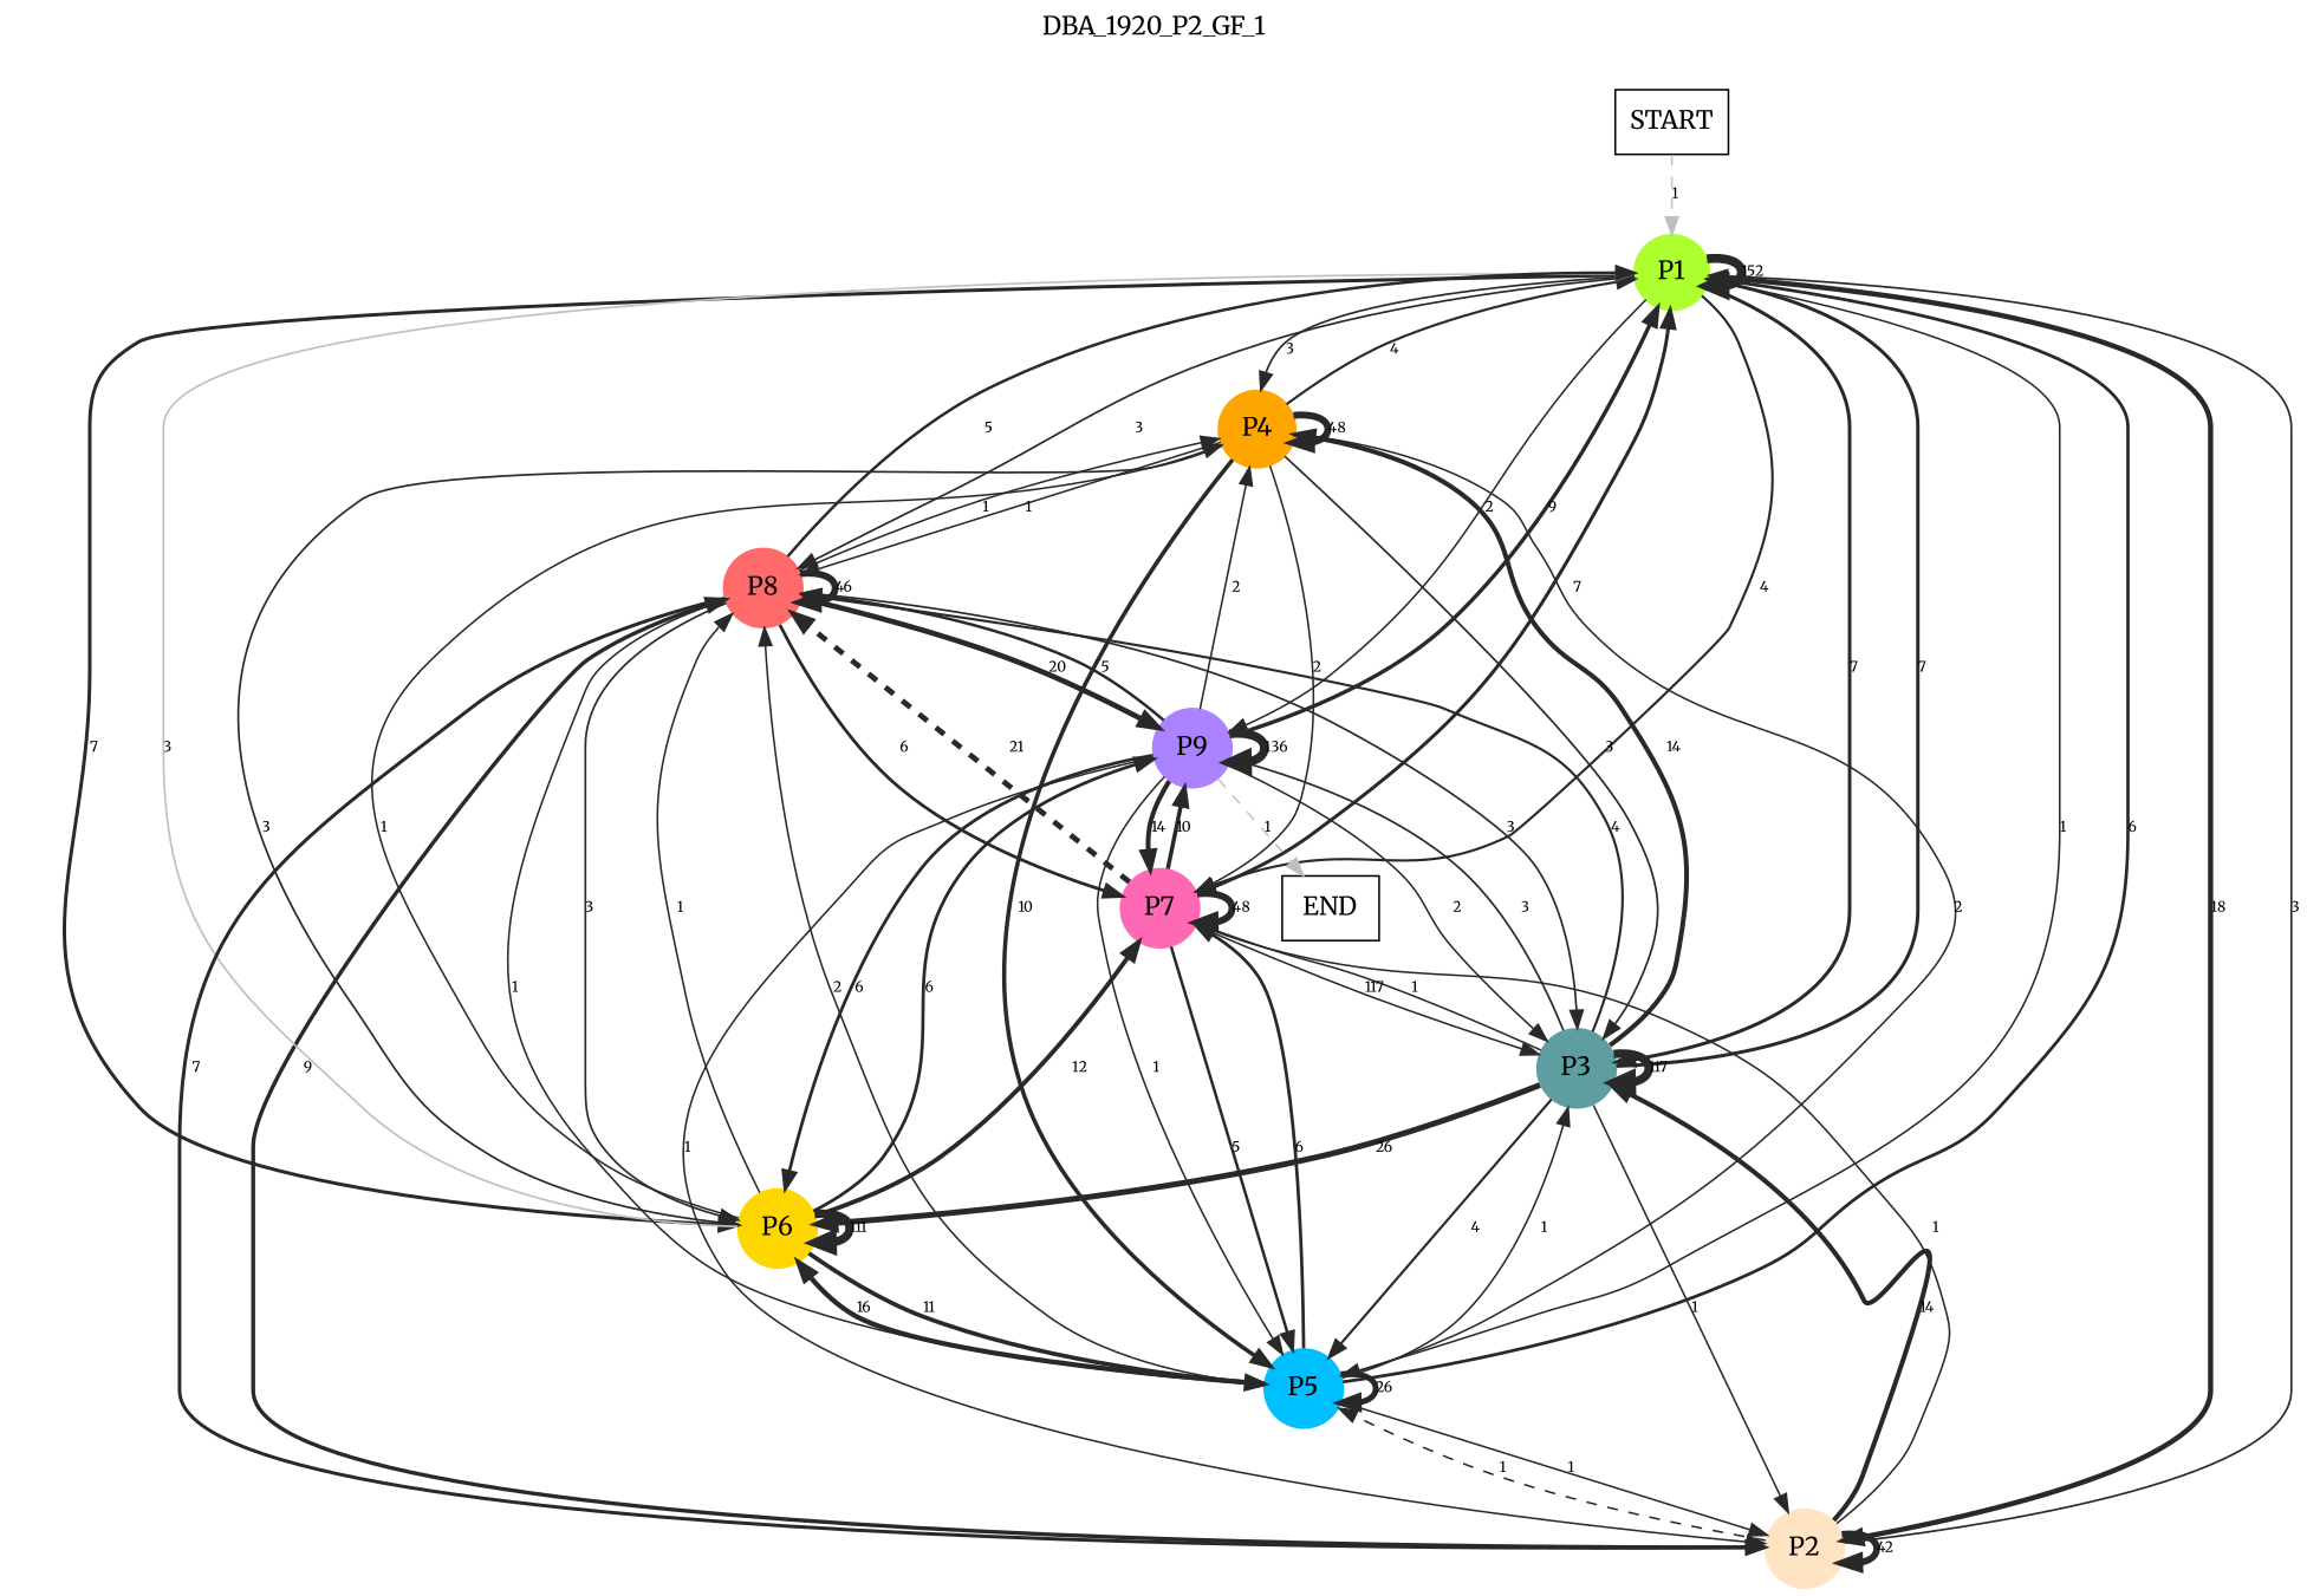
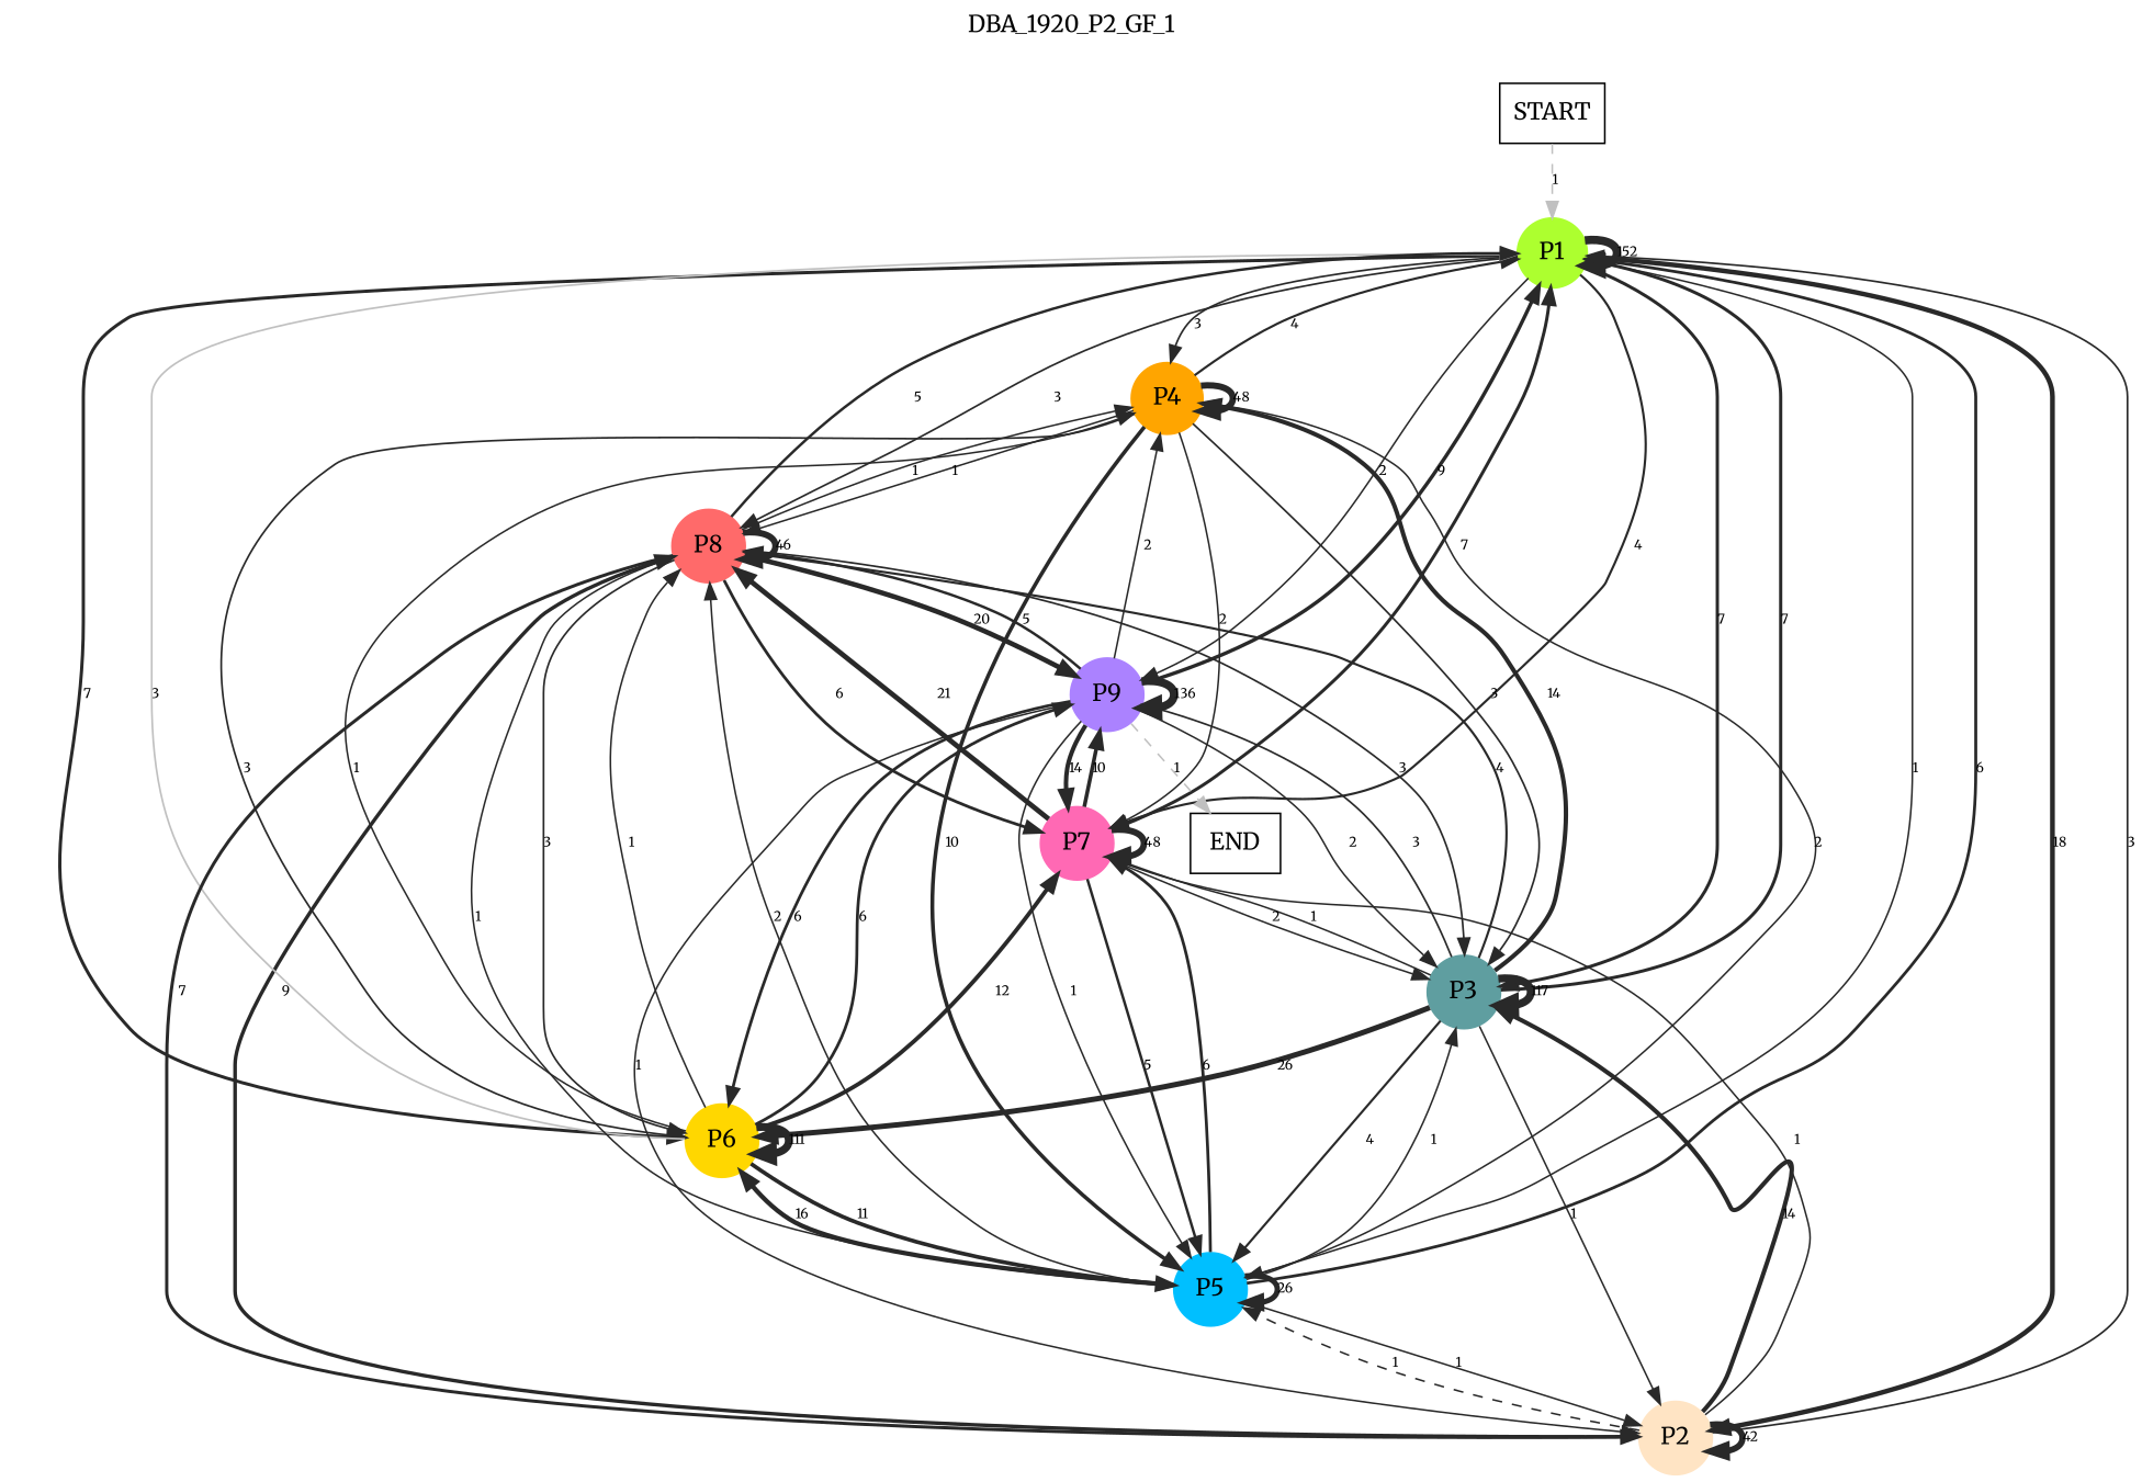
  digraph {
    fontname=Merriweather
    label=DBA_1920_P2_GF_1
    labelloc=t
    node [color=black fontname=Merriweather shape=circle style=filled]
    edge [color=grey16 fontname=Merriweather fontsize=8 labelfloat=false penwidth=1]
    START [fillcolor=white shape=box]
    P1 [color=greenyellow]
    P4 [color=orange]
    P2 [color=bisque]
    P5 [color=deepskyblue]
    P3 [color=cadetblue]
    P6 [color=gold]
    P7 [color=hotpink]
    P8 [color=indianred1]
    P9 [color=mediumpurple1]
    END [fillcolor=white shape=box]
    START -> P1 [color=grey label=1 style=dashed penwidth=""]
    P1 -> P1 [label=152 penwidth=5.02388052084628]
    P1 -> P4 [label=3 penwidth=1.09861228866811]
    P1 -> P2 [label=18 penwidth=2.89037175789616]
    P1 -> P5 [label=1]
    P1 -> P3 [label=7 penwidth=1.94591014905531]
    P1 -> P6 [label=7 penwidth=1.94591014905531]
    P1 -> P7 [label=4 penwidth=1.38629436111989]
    P1 -> P8 [label=3 penwidth=1.09861228866811]
    P1 -> P9 [label=2]
    P4 -> P1 [label=4 penwidth=1.38629436111989]
    P4 -> P4 [label=48 penwidth=3.87120101090789]
    P4 -> P5 [label=10 penwidth=2.30258509299405]
    P4 -> P3 [label=3 penwidth=1.09861228866811]
    P4 -> P6 [label=3 penwidth=1.09861228866811]
    P4 -> P7 [label=2]
    P4 -> P8 [label=1]
    P2 -> P1 [label=3 penwidth=1.09861228866811]
    P2 -> P2 [label=42 penwidth=3.73766961828337]
    P2 -> P5 [label=1 style=dashed]
    P2 -> P3 [label=14 penwidth=2.63905732961526]
    P2 -> P7 [label=1]
    P2 -> P8 [label=9 penwidth=2.19722457733622]
    P5 -> P1 [label=6 penwidth=1.79175946922805]
    P5 -> P4 [label=2]
    P5 -> P2 [label=1]
    P5 -> P5 [label=26 penwidth=3.25809653802148]
    P5 -> P3 [label=1]
    P5 -> P6 [label=16 penwidth=2.77258872223978]
    P5 -> P7 [label=6 penwidth=1.79175946922805]
    P5 -> P8 [label=2]
    P3 -> P1 [label=7 penwidth=1.94591014905531]
    P3 -> P4 [label=14 penwidth=2.63905732961526]
    P3 -> P2 [label=1]
    P3 -> P5 [label=4 penwidth=1.38629436111989]
    P3 -> P3 [label=117 penwidth=4.76217393479776]
    P3 -> P6 [label=26 penwidth=3.25809653802148]
    P3 -> P7 [label=1]
    P3 -> P8 [label=4 penwidth=1.38629436111989]
    P3 -> P9 [label=3 penwidth=1.09861228866811]
    P6 -> P1 [color=grey label=3 penwidth=1.09861228866811]
    P6 -> P4 [label=1]
    P6 -> P5 [label=11 penwidth=2.39789527279837]
    P6 -> P6 [label=111 penwidth=4.70953020131233]
    P6 -> P7 [label=12 penwidth=2.484906649788]
    P6 -> P8 [label=1]
    P6 -> P9 [label=6 penwidth=1.79175946922805]
    P7 -> P1 [label=7 penwidth=1.94591014905531]
    P7 -> P5 [label=5 penwidth=1.6094379124341]
-   P7 -> P3 [label=117]
+   P7 -> P3 [label=2]
    P7 -> P7 [label=48 penwidth=3.87120101090789]
-   P7 -> P8 [label=21 penwidth=3.04452243772342 style=dashed]
+   P7 -> P8 [label=21 penwidth=3.04452243772342]
    P7 -> P9 [label=10 penwidth=2.30258509299405]
    P8 -> P1 [label=5 penwidth=1.6094379124341]
    P8 -> P4 [label=1]
    P8 -> P2 [label=7 penwidth=1.94591014905531]
    P8 -> P5 [label=1]
    P8 -> P3 [label=3 penwidth=1.09861228866811]
    P8 -> P6 [label=3 penwidth=1.09861228866811]
    P8 -> P7 [label=6 penwidth=1.79175946922805]
    P8 -> P8 [label=46 penwidth=3.8286413964891]
    P8 -> P9 [label=20 penwidth=2.99573227355399]
    P9 -> P1 [label=9 penwidth=2.19722457733622]
    P9 -> P4 [label=2]
    P9 -> P2 [label=1]
    P9 -> P5 [label=1]
    P9 -> P3 [label=2]
    P9 -> P6 [label=6 penwidth=1.79175946922805]
    P9 -> P7 [label=14 penwidth=2.63905732961526]
    P9 -> P8 [label=5 penwidth=1.6094379124341]
    P9 -> P9 [label=136 penwidth=4.91265488573605]
    P9 -> END [color=grey label=1 style=dashed penwidth=""]
  }
